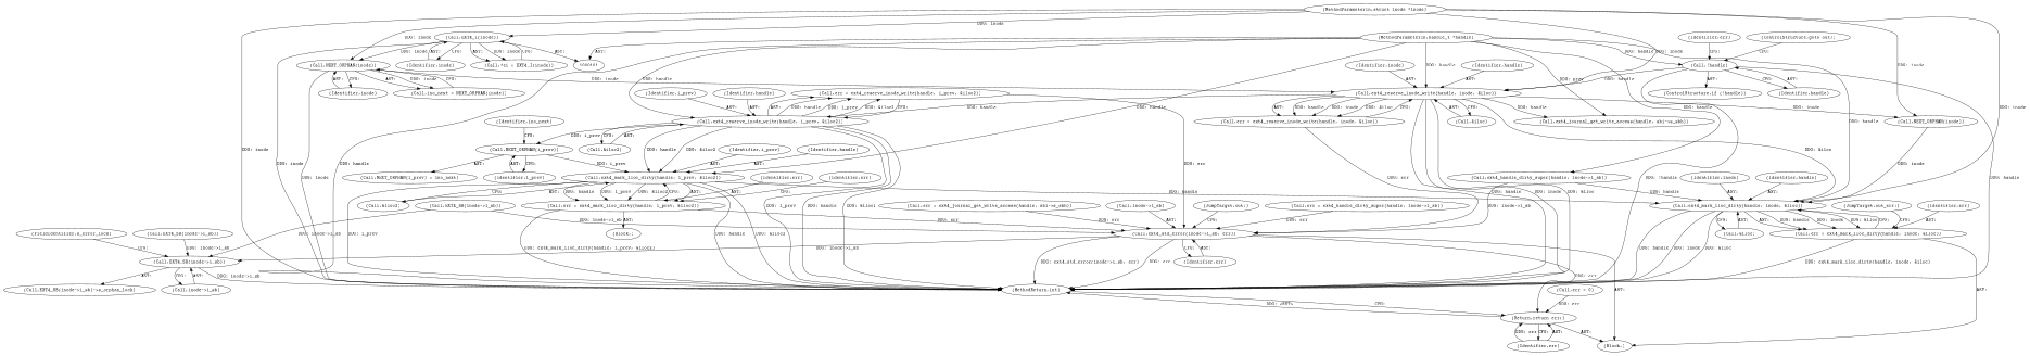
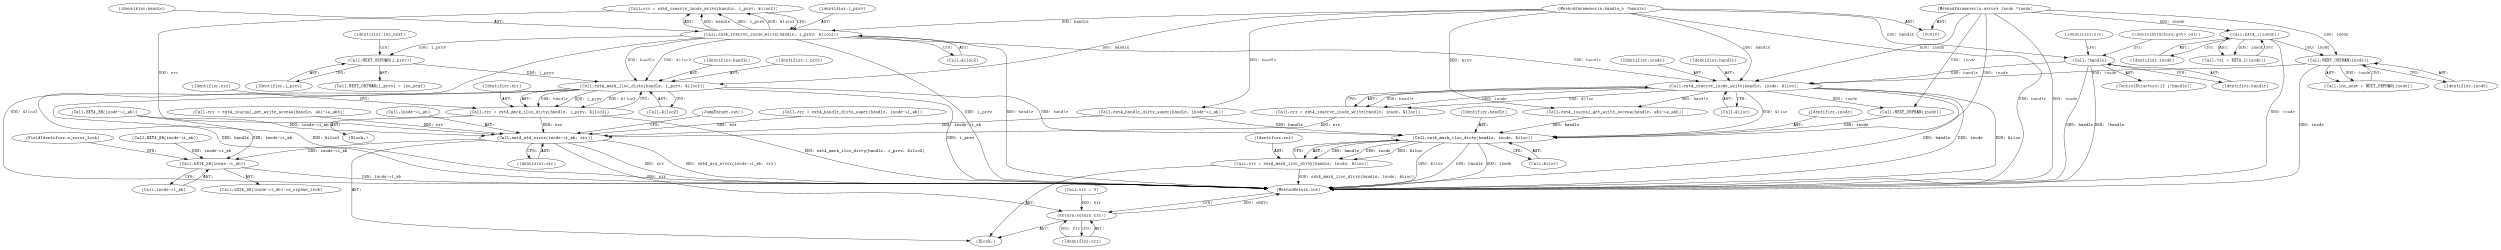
  digraph {
    fontname="Courier Prime"
    node [fontname="Courier Prime"]
    edge [fontname="Courier Prime"]
    n1 [label="(Call,ext4_mark_iloc_dirty(handle, i_prev, &iloc2))"]
    n2 [label="(Call,err = ext4_mark_iloc_dirty(handle, i_prev, &iloc2))"]
    n3 [label="(Call,ext4_mark_iloc_dirty(handle, inode, &iloc))"]
    n4 [label="(Call,&iloc2)"]
    n5 [label="(MethodReturn,int)"]
    n6 [label="(Call,ext4_std_error(inode->i_sb, err))"]
    n7 [label="(Block,)"]
    n8 [label="(Call,err = ext4_mark_iloc_dirty(handle, inode, &iloc))"]
    n9 [label="(Call,&iloc)"]
    n10 [label="(Return,return err;)"]
    n11 [label="(Call,ext4_reserve_inode_write(handle, i_prev, &iloc2))"]
    n12 [label="(Call,NEXT_ORPHAN(i_prev))"]
    n13 [label="(Call,&iloc2)"]
    n14 [label="(Call,err = ext4_reserve_inode_write(handle, i_prev, &iloc2))"]
    n15 [label="(Identifier,i_prev)"]
    n16 [label="(Call,NEXT_ORPHAN(i_prev) = ino_next)"]
    n17 [label="(Call,ext4_reserve_inode_write(handle, inode, &iloc))"]
    n18 [label="(Call,err = ext4_reserve_inode_write(handle, inode, &iloc))"]
    n19 [label="(Call,&iloc)"]
    n20 [label="(Call,ext4_journal_get_write_access(handle, sbi->s_sbh))"]
    n21 [label="(Call,NEXT_ORPHAN(inode))"]
    n22 [label="(Call,!handle)"]
    n23 [label="(ControlStructure,if (!handle))"]
    n24 [label="(Identifier,handle)"]
    n25 [label="(MethodParameterIn,handle_t *handle)"]
    n26 [label="(Call,ext4_handle_dirty_super(handle, inode->i_sb))"]
    1000101
    n28 [label="(Call,NEXT_ORPHAN(inode))"]
    n29 [label="(Call,ino_next = NEXT_ORPHAN(inode))"]
    n30 [label="(Identifier,inode)"]
    n31 [label="(Call,EXT4_I(inode))"]
    n32 [label="(Identifier,inode)"]
    n33 [label="(Call,*ei = EXT4_I(inode))"]
    n34 [label="(MethodParameterIn,struct inode *inode)"]
    n35 [label="(Call,EXT4_SB(inode->i_sb))"]
    n36 [label="(Identifier,err)"]
    n37 [label="(Block,)"]
    n38 [label="(Call,inode->i_sb)"]
    n39 [label="(Call,EXT4_SB(inode->i_sb)->s_orphan_lock)"]
    n40 [label="(Identifier,err)"]
    n41 [label="(JumpTarget,out:)"]
    n42 [label="(Identifier,i_prev)"]
    n43 [label="(FieldIdentifier,s_error_lock)"]
    n44 [label="(Call,err = ext4_handle_dirty_super(handle, inode->i_sb))"]
    n45 [label="(Identifier,err)"]
-   n46 [label="(JumpTarget,out_err:)"]
    n47 [label="(Identifier,i_prev)"]
    n48 [label="(Identifier,inode)"]
    n49 [label="(Identifier,ino_next)"]
    n50 [label="(Call,EXT4_SB(inode->i_sb))"]
    n51 [label="(Identifier,handle)"]
    n52 [label="(Call,EXT4_SB(inode->i_sb))"]
    n53 [label="(Identifier,handle)"]
    n54 [label="(Call,err = ext4_journal_get_write_access(handle, sbi->s_sbh))"]
    n55 [label="(Call,inode->i_sb)"]
    n56 [label="(Identifier,handle)"]
    n57 [label="(Identifier,handle)"]
    n58 [label="(Identifier,err)"]
    n59 [label="(Call,err = 0)"]
    n60 [label="(Identifier,inode)"]
    n61 [label="(Identifier,err)"]
    n62 [label="(ControlStructure,goto out;)"]
    n63 [label="(Identifier,err)"]
    n1 -> n2 [label="AST: "]
    n1 -> n2 [label="DDG: handle"]
    n1 -> n2 [label="DDG: i_prev"]
    n1 -> n2 [label="DDG: &iloc2"]
    n1 -> n3 [label="DDG: handle"]
    n1 -> n4 [label="CFG: "]
    n1 -> n5 [label="DDG: handle"]
    n1 -> n5 [label="DDG: &iloc2"]
    n1 -> n5 [label="DDG: i_prev"]
    n2 -> n1 [label="CFG: "]
    n2 -> n5 [label="DDG: ext4_mark_iloc_dirty(handle, i_prev, &iloc2)"]
    n2 -> n6 [label="DDG: err"]
    n2 -> n7 [label="AST: "]
    n3 -> n5 [label="DDG: handle"]
    n3 -> n5 [label="DDG: inode"]
    n3 -> n5 [label="DDG: &iloc"]
    n3 -> n8 [label="AST: "]
    n3 -> n8 [label="DDG: handle"]
    n3 -> n8 [label="DDG: inode"]
    n3 -> n8 [label="DDG: &iloc"]
    n3 -> n9 [label="CFG: "]
    n4 -> n1 [label="AST: "]
    n5 -> n10 [label="CFG: "]
    n6 -> n5 [label="DDG: ext4_std_error(inode->i_sb, err)"]
    n6 -> n5 [label="DDG: err"]
    n6 -> n10 [label="DDG: err"]
    n6 -> n35 [label="DDG: inode->i_sb"]
    n6 -> n36 [label="CFG: "]
    n6 -> n37 [label="AST: "]
    n8 -> n3 [label="CFG: "]
    n8 -> n5 [label="DDG: ext4_mark_iloc_dirty(handle, inode, &iloc)"]
    n8 -> n37 [label="AST: "]
    n9 -> n3 [label="AST: "]
    n10 -> n5 [label="DDG: <RET>"]
    n10 -> n37 [label="AST: "]
    n10 -> n40 [label="CFG: "]
    n11 -> n1 [label="DDG: handle"]
    n11 -> n1 [label="DDG: &iloc2"]
    n11 -> n5 [label="DDG: i_prev"]
    n11 -> n5 [label="DDG: handle"]
    n11 -> n5 [label="DDG: &iloc2"]
    n11 -> n12 [label="DDG: i_prev"]
    n11 -> n13 [label="CFG: "]
    n11 -> n14 [label="AST: "]
    n11 -> n14 [label="DDG: handle"]
    n11 -> n14 [label="DDG: i_prev"]
    n11 -> n14 [label="DDG: &iloc2"]
    n12 -> n1 [label="DDG: i_prev"]
    n12 -> n15 [label="CFG: "]
    n12 -> n16 [label="AST: "]
    n13 -> n11 [label="AST: "]
    n14 -> n6 [label="DDG: err"]
    n14 -> n11 [label="CFG: "]
    n15 -> n12 [label="AST: "]
    n17 -> n3 [label="DDG: &iloc"]
    n17 -> n5 [label="DDG: handle"]
    n17 -> n5 [label="DDG: inode"]
    n17 -> n5 [label="DDG: &iloc"]
-   n17 -> n11 [label="DDG: handle"]
+   n11 -> n17 [label="DDG: handle"]
    n17 -> n18 [label="AST: "]
    n17 -> n18 [label="DDG: handle"]
    n17 -> n18 [label="DDG: inode"]
    n17 -> n18 [label="DDG: &iloc"]
    n17 -> n19 [label="CFG: "]
    n17 -> n20 [label="DDG: handle"]
    n17 -> n21 [label="DDG: inode"]
    n18 -> n6 [label="DDG: err"]
    n18 -> n17 [label="CFG: "]
    n19 -> n17 [label="AST: "]
    n21 -> n3 [label="DDG: inode"]
    n22 -> n5 [label="DDG: !handle"]
    n22 -> n5 [label="DDG: handle"]
    n22 -> n17 [label="DDG: handle"]
    n22 -> n23 [label="AST: "]
    n22 -> n24 [label="CFG: "]
    n24 -> n22 [label="AST: "]
    n25 -> n1 [label="DDG: handle"]
-   n25 -> n3 [label="DDG: handle"]
+   n20 -> n3 [label="DDG: handle"]
    n25 -> n5 [label="DDG: handle"]
    n25 -> n11 [label="DDG: handle"]
    n25 -> n17 [label="DDG: handle"]
    n25 -> n20 [label="DDG: prev"]
    n25 -> n22 [label="DDG: handle"]
    n25 -> n26 [label="DDG: handle"]
    n25 -> 1000101 [label="AST: "]
    n26 -> n3 [label="DDG: handle"]
    n26 -> n6 [label="DDG: inode->i_sb"]
    n28 -> n5 [label="DDG: inode"]
    n28 -> n17 [label="DDG: inode"]
    n28 -> n29 [label="AST: "]
    n28 -> n29 [label="DDG: inode"]
    n28 -> n30 [label="CFG: "]
    n29 -> n28 [label="CFG: "]
    n30 -> n28 [label="AST: "]
    n31 -> n5 [label="DDG: inode"]
    n31 -> n28 [label="DDG: inode"]
    n31 -> n32 [label="CFG: "]
    n31 -> n33 [label="AST: "]
    n31 -> n33 [label="DDG: inode"]
    n32 -> n31 [label="AST: "]
    n33 -> n31 [label="CFG: "]
    n34 -> n3 [label="DDG: inode"]
    n34 -> n5 [label="DDG: inode"]
    n34 -> n17 [label="DDG: inode"]
    n34 -> n21 [label="DDG: inode"]
-   n31 -> 1000101 [label="AST: "]
+   n34 -> 1000101 [label="AST: "]
    n34 -> n28 [label="DDG: inode"]
    n34 -> n31 [label="DDG: inode"]
    n35 -> n5 [label="DDG: inode->i_sb"]
    n35 -> n38 [label="CFG: "]
    n35 -> n39 [label="AST: "]
    n36 -> n6 [label="AST: "]
    n38 -> n35 [label="AST: "]
    n40 -> n10 [label="AST: "]
    n40 -> n10 [label="DDG: err"]
    n41 -> n6 [label="CFG: "]
    n42 -> n11 [label="AST: "]
    n43 -> n35 [label="CFG: "]
    n44 -> n6 [label="DDG: err"]
    n45 -> n8 [label="AST: "]
-   n46 -> n8 [label="CFG: "]
    n47 -> n1 [label="AST: "]
    n48 -> n3 [label="AST: "]
    n49 -> n12 [label="CFG: "]
    n50 -> n6 [label="DDG: inode->i_sb"]
    n50 -> n35 [label="DDG: inode->i_sb"]
    n51 -> n17 [label="AST: "]
    n52 -> n35 [label="DDG: inode->i_sb"]
    n53 -> n1 [label="AST: "]
    n54 -> n6 [label="DDG: err"]
    n55 -> n6 [label="AST: "]
    n56 -> n11 [label="AST: "]
    n57 -> n3 [label="AST: "]
    n58 -> n2 [label="AST: "]
    n59 -> n10 [label="DDG: err"]
    n60 -> n17 [label="AST: "]
    n61 -> n22 [label="CFG: "]
    n62 -> n22 [label="CFG: "]
    n63 -> n2 [label="CFG: "]
  }
